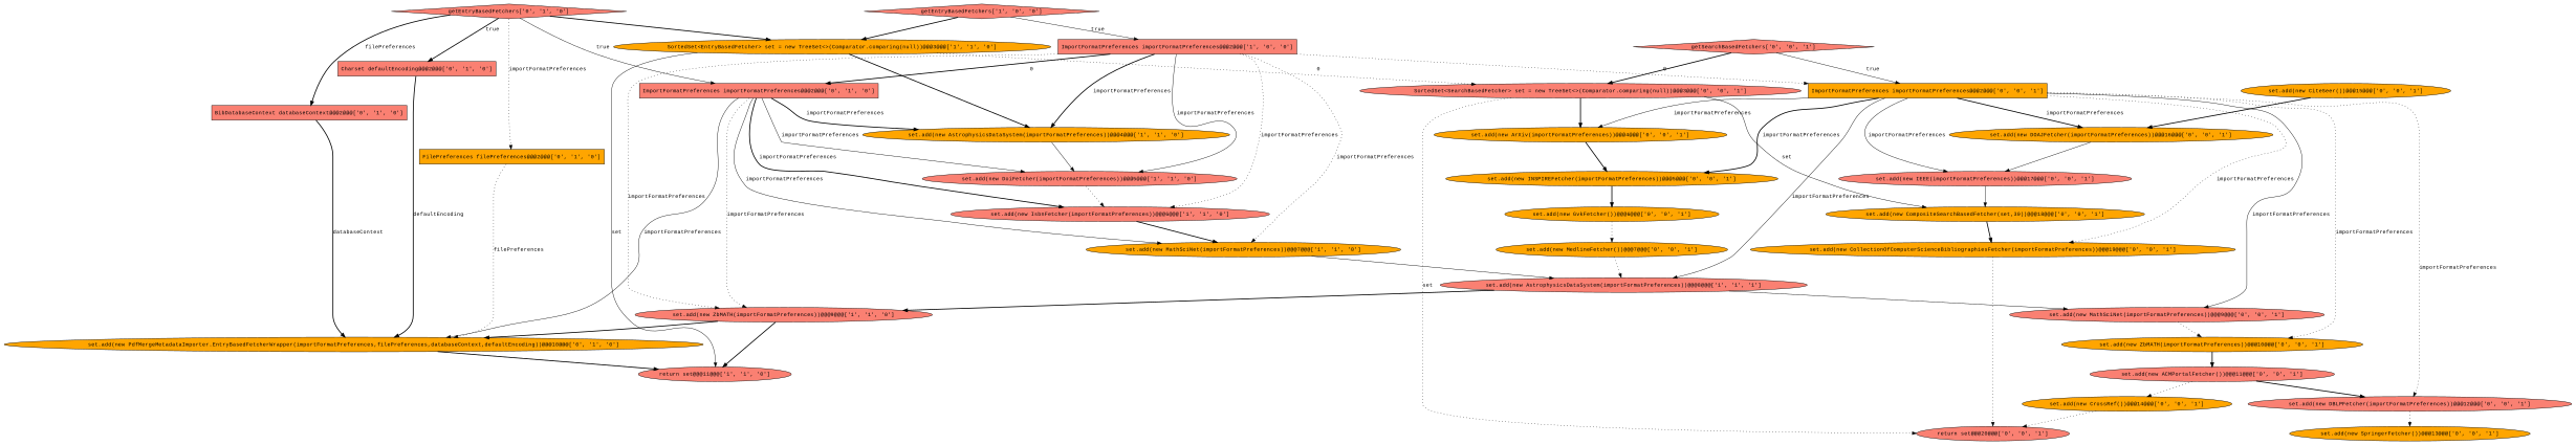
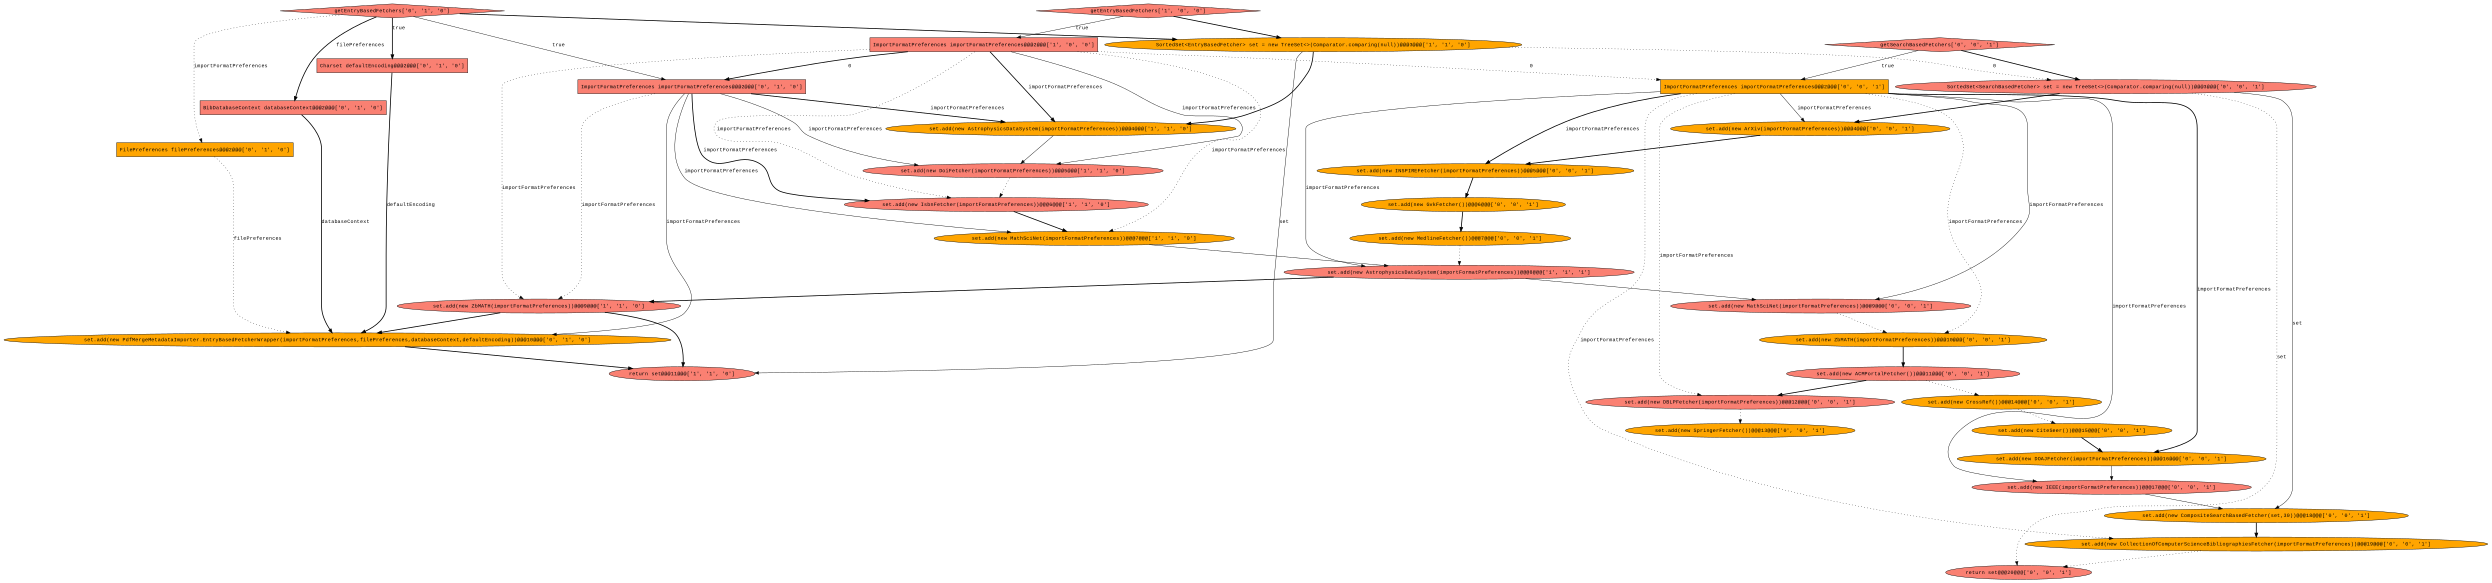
  digraph {
    fontname="Liberation Mono"
    node [fillcolor=salmon fontname="Liberation Mono" shape=ellipse style=filled]
    edge [fontname="Liberation Mono" style=bold]
    n1 [label="Charset defaultEncoding@@@2@@@['0', '1', '0']" shape=box]
    n2 [fillcolor=orange label="set.add(new PdfMergeMetadataImporter.EntryBasedFetcherWrapper(importFormatPreferences,filePreferences,databaseContext,defaultEncoding))@@@10@@@['0', '1', '0']"]
    n3 [label="return set@@@11@@@['1', '1', '0']"]
    n4 [label="ImportFormatPreferences importFormatPreferences@@@2@@@['0', '1', '0']" shape=box]
    n5 [fillcolor=orange label="set.add(new AstrophysicsDataSystem(importFormatPreferences))@@@4@@@['1', '1', '0']"]
    n6 [label="set.add(new ZbMATH(importFormatPreferences))@@@9@@@['1', '1', '0']"]
    n7 [label="set.add(new IsbnFetcher(importFormatPreferences))@@@6@@@['1', '1', '0']"]
    n8 [fillcolor=orange label="set.add(new MathSciNet(importFormatPreferences))@@@7@@@['1', '1', '0']"]
    n9 [label="set.add(new DoiFetcher(importFormatPreferences))@@@5@@@['1', '1', '0']"]
    n10 [label="set.add(new AstrophysicsDataSystem(importFormatPreferences))@@@8@@@['1', '1', '1']"]
    n11 [fillcolor=orange label="set.add(new ArXiv(importFormatPreferences))@@@4@@@['0', '0', '1']"]
    n12 [fillcolor=orange label="set.add(new INSPIREFetcher(importFormatPreferences))@@@5@@@['0', '0', '1']"]
    n13 [fillcolor=orange label="set.add(new GvkFetcher())@@@6@@@['0', '0', '1']"]
    n14 [label="set.add(new IEEE(importFormatPreferences))@@@17@@@['0', '0', '1']"]
    n15 [fillcolor=orange label="set.add(new CompositeSearchBasedFetcher(set,30))@@@18@@@['0', '0', '1']"]
    n16 [fillcolor=orange label="set.add(new CollectionOfComputerScienceBibliographiesFetcher(importFormatPreferences))@@@19@@@['0', '0', '1']"]
    n17 [label="SortedSet<SearchBasedFetcher> set = new TreeSet<>(Comparator.comparing(null))@@@3@@@['0', '0', '1']"]
    n18 [label="return set@@@20@@@['0', '0', '1']"]
    n19 [fillcolor=orange label="set.add(new DOAJFetcher(importFormatPreferences))@@@16@@@['0', '0', '1']"]
    n20 [fillcolor=orange label="set.add(new SpringerFetcher())@@@13@@@['0', '0', '1']"]
    n21 [fillcolor=orange label="set.add(new CrossRef())@@@14@@@['0', '0', '1']"]
    n22 [fillcolor=orange label="set.add(new CiteSeer())@@@15@@@['0', '0', '1']"]
    n23 [label="set.add(new MathSciNet(importFormatPreferences))@@@9@@@['0', '0', '1']"]
    n24 [fillcolor=orange label="set.add(new MedlineFetcher())@@@7@@@['0', '0', '1']"]
    n25 [fillcolor=orange label="set.add(new ZbMATH(importFormatPreferences))@@@10@@@['0', '0', '1']"]
    n26 [label="set.add(new ACMPortalFetcher())@@@11@@@['0', '0', '1']"]
    n27 [label="getEntryBasedFetchers['0', '1', '0']" shape=diamond]
    n28 [label="BibDatabaseContext databaseContext@@@2@@@['0', '1', '0']" shape=box]
    n29 [fillcolor=orange label="SortedSet<EntryBasedFetcher> set = new TreeSet<>(Comparator.comparing(null))@@@3@@@['1', '1', '0']"]
    n30 [fillcolor=orange label="FilePreferences filePreferences@@@2@@@['0', '1', '0']" shape=box]
    n31 [label="getEntryBasedFetchers['1', '0', '0']" shape=diamond]
    n32 [label="ImportFormatPreferences importFormatPreferences@@@2@@@['1', '0', '0']" shape=box]
    n33 [fillcolor=orange label="ImportFormatPreferences importFormatPreferences@@@2@@@['0', '0', '1']" shape=box]
    n34 [label="set.add(new DBLPFetcher(importFormatPreferences))@@@12@@@['0', '0', '1']"]
    n35 [label="getSearchBasedFetchers['0', '0', '1']" shape=diamond]
    n1 -> n2 [label=defaultEncoding]
    n2 -> n3
    n4 -> n2 [label=importFormatPreferences style=solid]
    n4 -> n5 [label=importFormatPreferences]
    n4 -> n6 [label=importFormatPreferences style=dotted]
    n4 -> n7 [label=importFormatPreferences]
    n4 -> n8 [label=importFormatPreferences style=solid]
    n4 -> n9 [label=importFormatPreferences style=solid]
    n5 -> n9 [style=solid]
    n6 -> n2
    n6 -> n3
    n7 -> n8
    n8 -> n10 [style=solid]
    n9 -> n7 [style=dotted]
    n10 -> n6
    n10 -> n23 [style=solid]
    n11 -> n12
    n12 -> n13
-   n13 -> n24 [style=dotted]
+   n13 -> n24
    n14 -> n15 [style=solid]
    n15 -> n16
    n16 -> n18 [style=dotted]
    n17 -> n11
    n17 -> n15 [label=set style=solid]
    n17 -> n18 [label=set style=dotted]
    n19 -> n14 [style=solid]
-   n21 -> n18 [style=dotted]
+   n21 -> n22 [style=dotted]
    n22 -> n19
    n23 -> n25 [style=dotted]
    n24 -> n10 [style=dotted]
    n25 -> n26
    n26 -> n21 [style=dotted]
    n26 -> n34
    n27 -> n1 [label=true]
    n27 -> n4 [label=true style=solid]
    n27 -> n28 [label=filePreferences]
    n27 -> n29
    n27 -> n30 [label=importFormatPreferences style=dotted]
    n28 -> n2 [label=databaseContext]
    n29 -> n3 [label=set style=solid]
    n29 -> n5
    n29 -> n17 [label=0 style=dotted]
    n30 -> n2 [label=filePreferences style=dotted]
    n31 -> n29
    n31 -> n32 [label=true style=solid]
    n32 -> n4 [label=0]
    n32 -> n5 [label=importFormatPreferences]
    n32 -> n6 [label=importFormatPreferences style=dotted]
    n32 -> n7 [label=importFormatPreferences style=dotted]
    n32 -> n8 [label=importFormatPreferences style=dotted]
    n32 -> n9 [label=importFormatPreferences style=solid]
    n32 -> n33 [label=0 style=dotted]
    n33 -> n10 [label=importFormatPreferences style=solid]
    n33 -> n11 [label=importFormatPreferences style=solid]
    n33 -> n12 [label=importFormatPreferences]
    n33 -> n14 [label=importFormatPreferences style=solid]
    n33 -> n16 [label=importFormatPreferences style=dotted]
    n33 -> n19 [label=importFormatPreferences]
    n33 -> n23 [label=importFormatPreferences style=solid]
    n33 -> n25 [label=importFormatPreferences style=dotted]
    n33 -> n34 [label=importFormatPreferences style=dotted]
    n34 -> n20 [style=dotted]
    n35 -> n17
    n35 -> n33 [label=true style=solid]
  }
